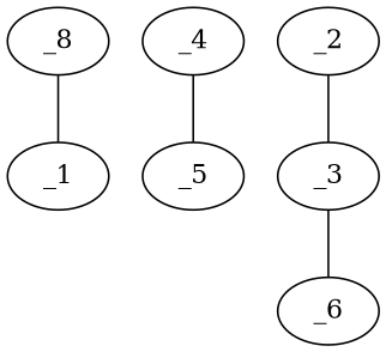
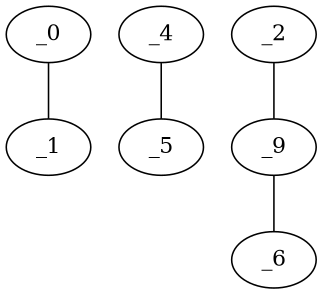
  graph {
-   _0 [x=0.909098 y=3.20977 label=_8]
+   _0 [x=0.909098 y=3.20977]
    _1 [x=1.22325 y=0.204509]
    _4 [x=0.787499 y=1.6074]
    _5 [x=2.14133 y=1.65362]
    _2 [x=2.06 y=0.66]
-   _3 [x=2.76469 y=2.9778]
+   _3 [x=2.76469 y=2.9778 label=_9]
    _6 [x=2.04371 y=2.62581]
    _0 -- _1
    _4 -- _5
    _2 -- _3
    _3 -- _6
  }
